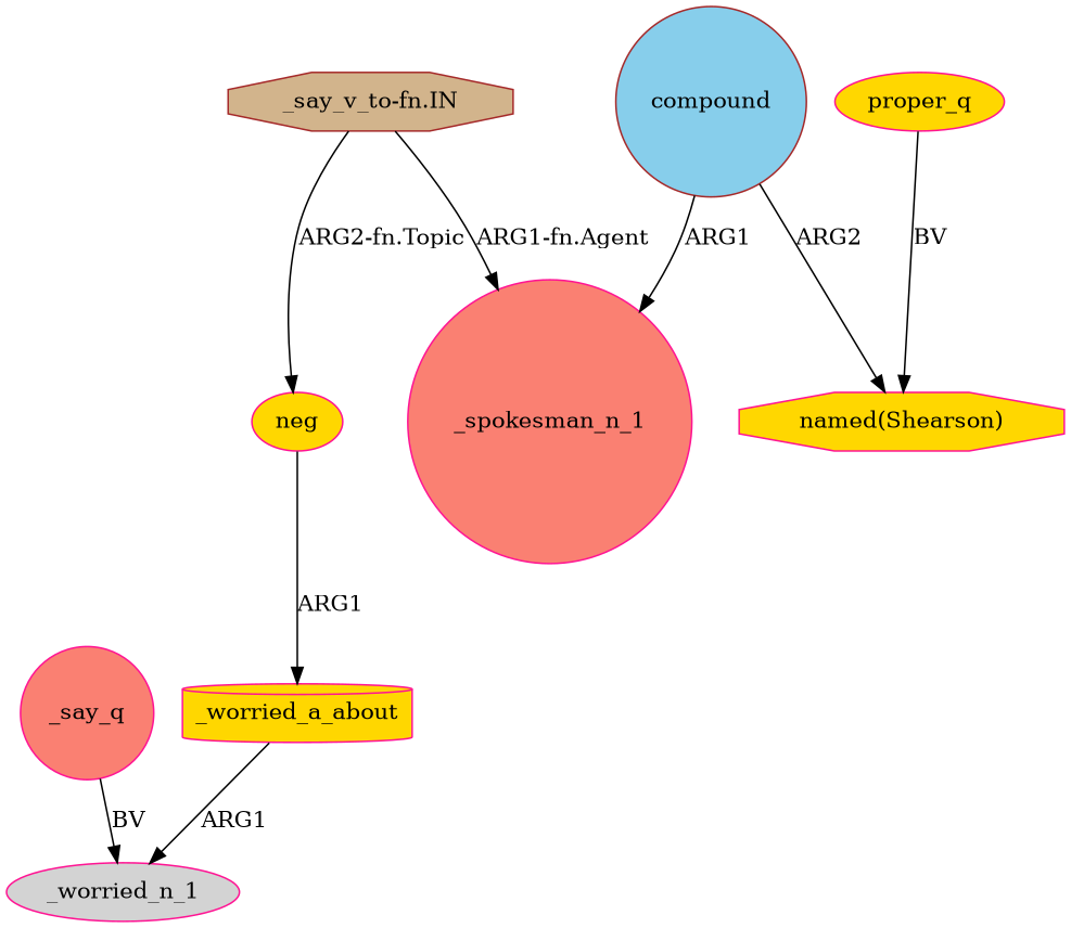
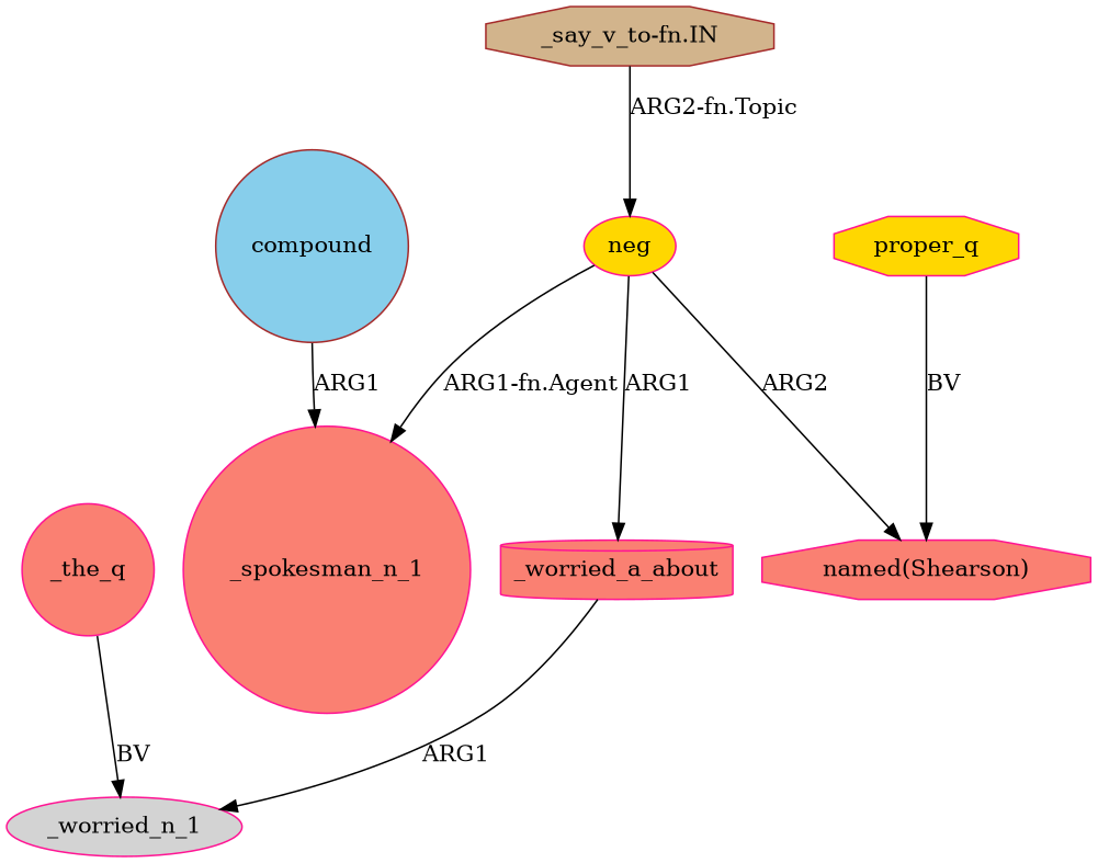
  digraph {
    node [color=deeppink fillcolor=gold shape=ellipse style=filled]
    neg
-   _worried_a_about [shape=cylinder]
+   _worried_a_about [fillcolor=salmon shape=cylinder]
    n3 [fillcolor=lightgrey label=_worried_n_1]
    compound [color=brown fillcolor=skyblue shape=circle]
    _spokesman_n_1 [fillcolor=salmon shape=circle]
-   "named(Shearson)" [shape=octagon]
+   "named(Shearson)" [fillcolor=salmon shape=octagon]
    "_say_v_to-fn.IN" [color=brown fillcolor=tan shape=octagon]
-   proper_q
-   _the_q [fillcolor=salmon shape=circle label=_say_q]
+   proper_q [shape=octagon]
+   _the_q [fillcolor=salmon shape=circle]
    neg -> _worried_a_about [label=ARG1]
    _worried_a_about -> n3 [label=ARG1]
    compound -> _spokesman_n_1 [label=ARG1]
-   compound -> "named(Shearson)" [label=ARG2]
+   neg -> "named(Shearson)" [label=ARG2]
    "_say_v_to-fn.IN" -> neg [label="ARG2-fn.Topic"]
-   "_say_v_to-fn.IN" -> _spokesman_n_1 [label="ARG1-fn.Agent"]
+   neg -> _spokesman_n_1 [label="ARG1-fn.Agent"]
    proper_q -> "named(Shearson)" [label=BV]
    _the_q -> n3 [label=BV]
  }
